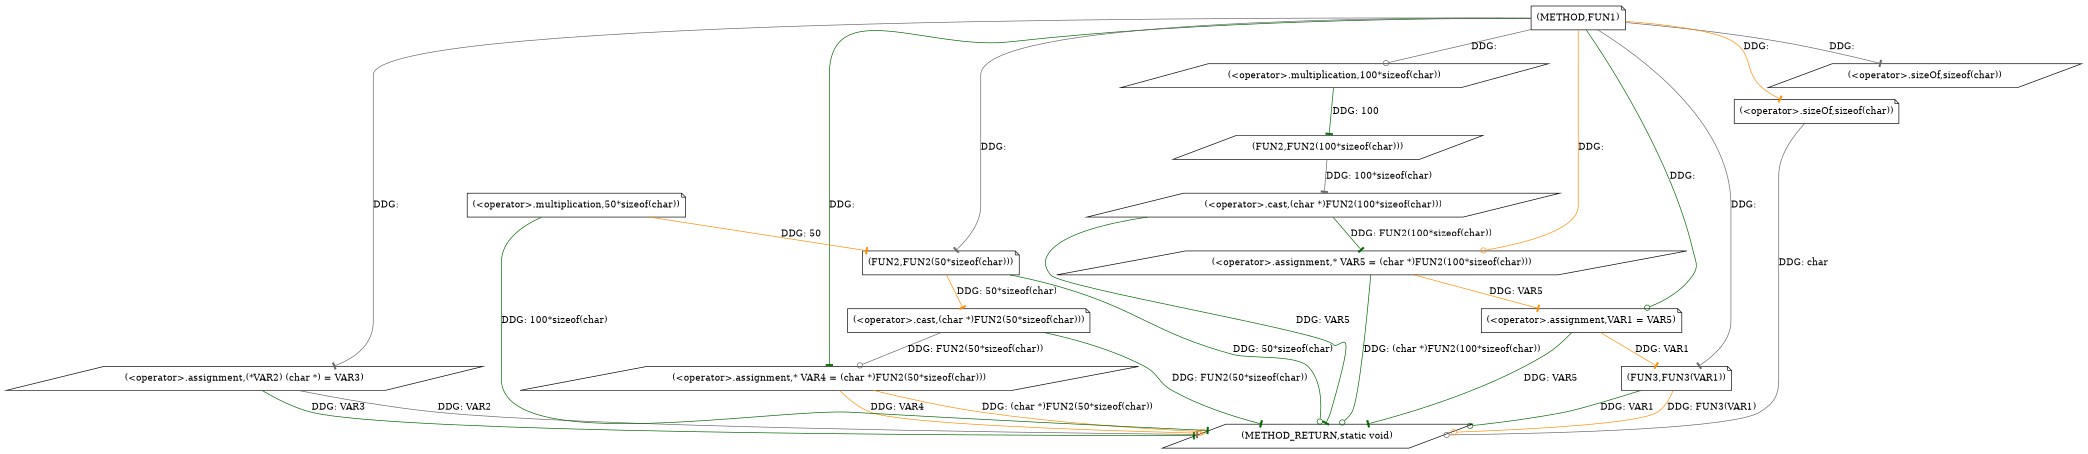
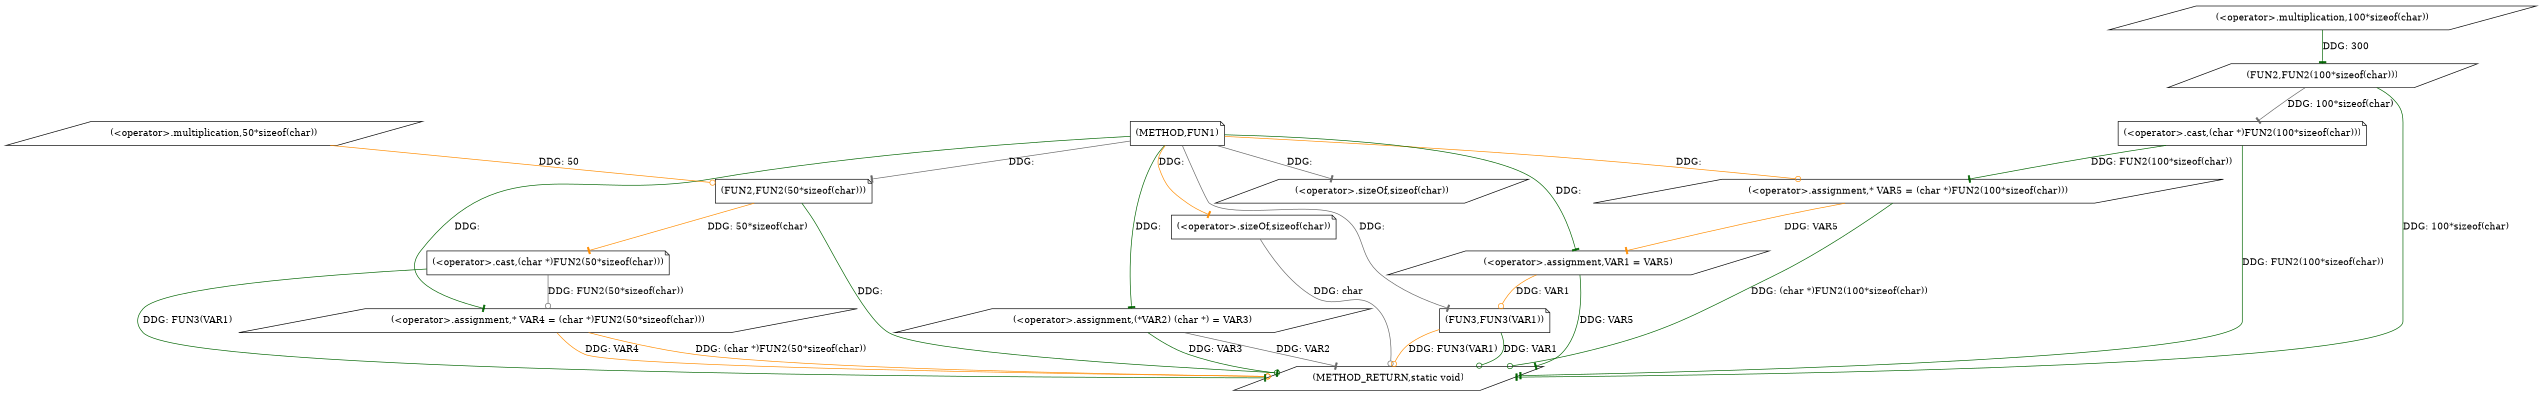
  digraph {
    node [shape=note]
    edge [arrowhead=tee color=darkgreen]
    n1 [label="(METHOD,FUN1)"]
    n2 [label="(<operator>.assignment,(*VAR2) (char *) = VAR3)" shape=parallelogram]
    n3 [label="(<operator>.assignment,* VAR4 = (char *)FUN2(50*sizeof(char)))" shape=parallelogram]
    n4 [label="(<operator>.sizeOf,sizeof(char))" shape=parallelogram]
    n5 [label="(<operator>.assignment,* VAR5 = (char *)FUN2(100*sizeof(char)))" shape=parallelogram]
    n6 [label="(<operator>.multiplication,100*sizeof(char))" shape=parallelogram]
    n7 [label="(<operator>.sizeOf,sizeof(char))"]
-   n8 [label="(<operator>.assignment,VAR1 = VAR5)"]
+   n8 [label="(<operator>.assignment,VAR1 = VAR5)" shape=parallelogram]
    n9 [label="(FUN3,FUN3(VAR1))"]
    n10 [label="(FUN2,FUN2(50*sizeof(char)))"]
    n11 [label="(METHOD_RETURN,static void)" shape=parallelogram]
-   n12 [label="(<operator>.multiplication,50*sizeof(char))"]
+   n12 [label="(<operator>.multiplication,50*sizeof(char))" shape=parallelogram]
    n13 [label="(FUN2,FUN2(100*sizeof(char)))" shape=parallelogram]
    n14 [label="(<operator>.cast,(char *)FUN2(50*sizeof(char)))"]
-   n15 [label="(<operator>.cast,(char *)FUN2(100*sizeof(char)))" shape=parallelogram]
-   n1 -> n2 [color=gray40 label="DDG: "]
+   n15 [label="(<operator>.cast,(char *)FUN2(100*sizeof(char)))"]
+   n1 -> n2 [label="DDG: "]
    n1 -> n3 [label="DDG: "]
    n1 -> n4 [color=gray40 label="DDG: "]
    n1 -> n5 [arrowhead=odot color=darkorange label="DDG: "]
-   n1 -> n6 [arrowhead=odot color=gray40 label="DDG: "]
    n1 -> n7 [color=darkorange label="DDG: "]
-   n1 -> n8 [arrowhead=odot label="DDG: "]
+   n1 -> n8 [label="DDG: "]
    n1 -> n9 [color=gray40 label="DDG: "]
    n1 -> n10 [color=gray40 label="DDG: "]
    n2 -> n11 [color=gray40 label="DDG: VAR2"]
    n2 -> n11 [label="DDG: VAR3"]
    n3 -> n11 [arrowhead=odot color=darkorange label="DDG: (char *)FUN2(50*sizeof(char))"]
    n3 -> n11 [arrowhead=odot color=darkorange label="DDG: VAR4"]
    n5 -> n8 [color=darkorange label="DDG: VAR5"]
    n5 -> n11 [arrowhead=odot label="DDG: (char *)FUN2(100*sizeof(char))"]
-   n6 -> n13 [label="DDG: 100"]
+   n6 -> n13 [label="DDG: 300"]
    n7 -> n11 [arrowhead=odot color=gray40 label="DDG: char"]
-   n8 -> n9 [color=darkorange label="DDG: VAR1"]
+   n8 -> n9 [arrowhead=odot color=darkorange label="DDG: VAR1"]
    n8 -> n11 [label="DDG: VAR5"]
    n9 -> n11 [arrowhead=odot label="DDG: VAR1"]
    n9 -> n11 [arrowhead=odot color=darkorange label="DDG: FUN3(VAR1)"]
-   n10 -> n11 [arrowhead=odot label="DDG: 50*sizeof(char)"]
+   n10 -> n11 [arrowhead=odot label="DDG: "]
    n10 -> n14 [color=darkorange label="DDG: 50*sizeof(char)"]
-   n12 -> n10 [color=darkorange label="DDG: 50"]
-   n12 -> n11 [label="DDG: 100*sizeof(char)"]
+   n12 -> n10 [arrowhead=odot color=darkorange label="DDG: 50"]
+   n13 -> n11 [label="DDG: 100*sizeof(char)"]
    n13 -> n15 [color=gray40 label="DDG: 100*sizeof(char)"]
    n14 -> n3 [arrowhead=odot color=gray40 label="DDG: FUN2(50*sizeof(char))"]
-   n14 -> n11 [label="DDG: FUN2(50*sizeof(char))"]
+   n14 -> n11 [label="DDG: FUN3(VAR1)"]
    n15 -> n5 [label="DDG: FUN2(100*sizeof(char))"]
-   n15 -> n11 [label="DDG: VAR5"]
+   n15 -> n11 [label="DDG: FUN2(100*sizeof(char))"]
  }
